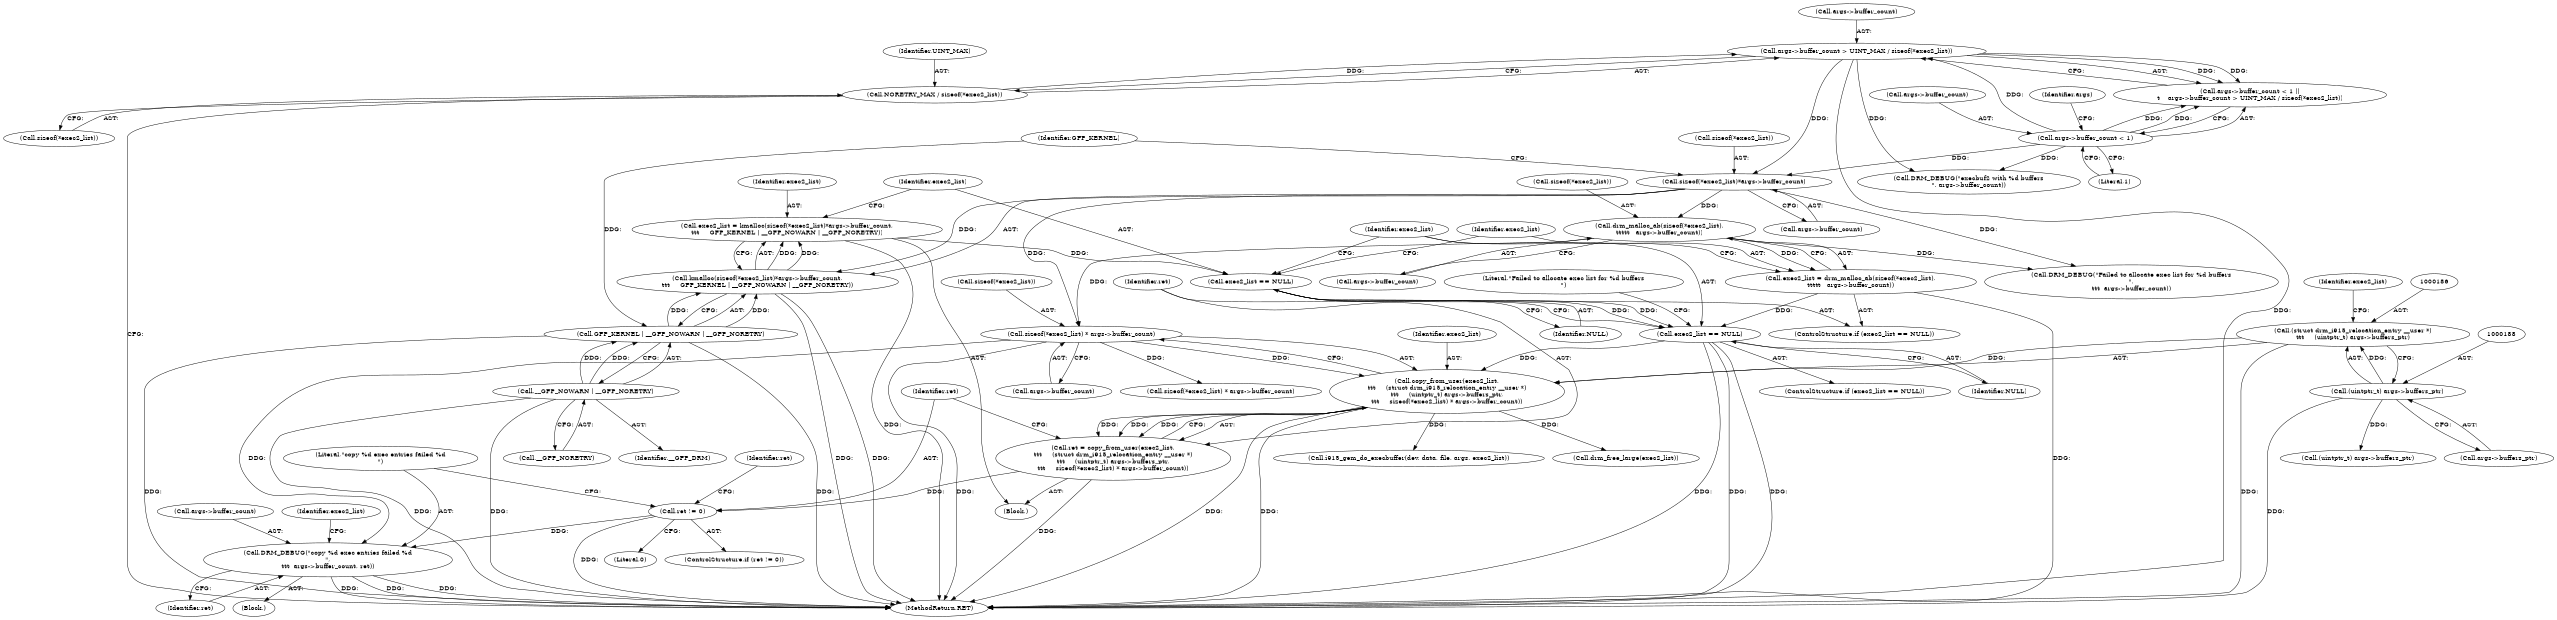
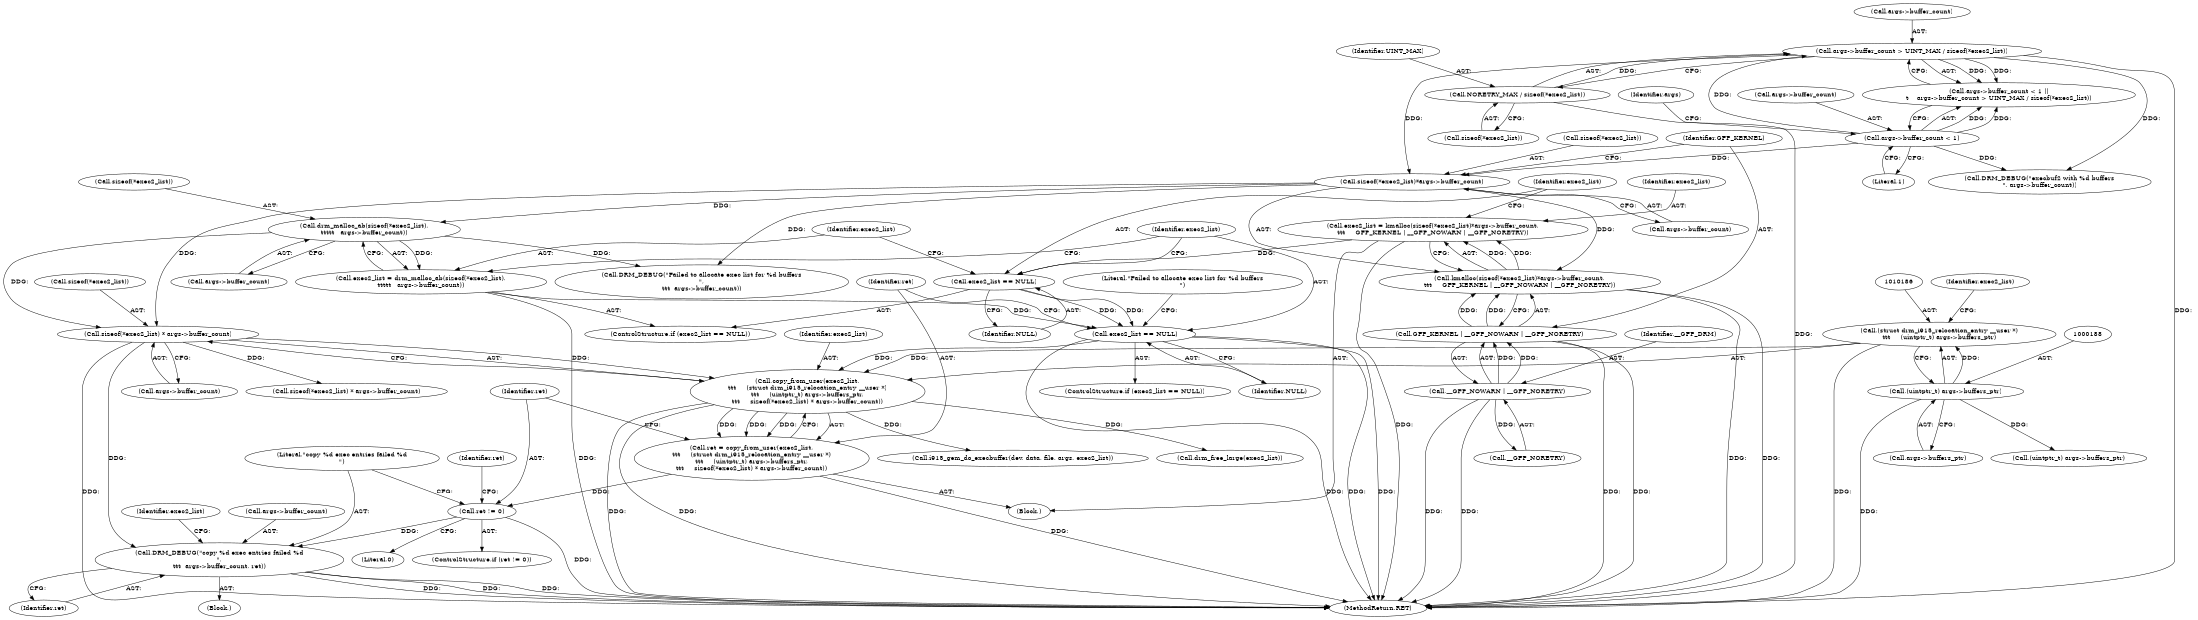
  digraph {
    n1 [label="(Call,DRM_DEBUG(\"copy %d exec entries failed %d\n\",\n\t\t\t  args->buffer_count, ret))"]
    n2 [label="(Block,)"]
    n3 [label="(Identifier,ret)"]
    n4 [label="(MethodReturn,RET)"]
    n5 [label="(Call,sizeof(*exec2_list) * args->buffer_count)"]
    n6 [label="(Call,copy_from_user(exec2_list,\n\t\t\t     (struct drm_i915_relocation_entry __user *)\n\t\t\t     (uintptr_t) args->buffers_ptr,\n\t\t\t     sizeof(*exec2_list) * args->buffer_count))"]
    n7 [label="(Call,args->buffer_count)"]
    n8 [label="(Call,sizeof(*exec2_list) * args->buffer_count)"]
    n9 [label="(Call,ret = copy_from_user(exec2_list,\n\t\t\t     (struct drm_i915_relocation_entry __user *)\n\t\t\t     (uintptr_t) args->buffers_ptr,\n\t\t\t     sizeof(*exec2_list) * args->buffer_count))"]
    n10 [label="(Call,i915_gem_do_execbuffer(dev, data, file, args, exec2_list))"]
    n11 [label="(Call,drm_free_large(exec2_list))"]
    n12 [label="(Call,sizeof(*exec2_list)*args->buffer_count)"]
    n13 [label="(Call,drm_malloc_ab(sizeof(*exec2_list),\n\t\t\t\t\t   args->buffer_count))"]
    n14 [label="(Call,kmalloc(sizeof(*exec2_list)*args->buffer_count,\n\t\t\t     GFP_KERNEL | __GFP_NOWARN | __GFP_NORETRY))"]
    n15 [label="(Call,DRM_DEBUG(\"Failed to allocate exec list for %d buffers\n\",\n\t\t\t  args->buffer_count))"]
    n16 [label="(Call,args->buffer_count)"]
    n17 [label="(Call,exec2_list = drm_malloc_ab(sizeof(*exec2_list),\n\t\t\t\t\t   args->buffer_count))"]
    n18 [label="(Call,args->buffer_count)"]
    n19 [label="(Call,exec2_list = kmalloc(sizeof(*exec2_list)*args->buffer_count,\n\t\t\t     GFP_KERNEL | __GFP_NOWARN | __GFP_NORETRY))"]
    n20 [label="(Call,GFP_KERNEL | __GFP_NOWARN | __GFP_NORETRY)"]
    n21 [label="(Call,args->buffer_count > UINT_MAX / sizeof(*exec2_list))"]
    n22 [label="(Call,NORETRY_MAX / sizeof(*exec2_list))"]
    n23 [label="(Call,args->buffer_count < 1 ||\n\t    args->buffer_count > UINT_MAX / sizeof(*exec2_list))"]
    n24 [label="(Call,DRM_DEBUG(\"execbuf2 with %d buffers\n\", args->buffer_count))"]
    n25 [label="(Call,sizeof(*exec2_list))"]
    n26 [label="(Call,args->buffer_count < 1)"]
    n27 [label="(Literal,1)"]
    n28 [label="(Call,exec2_list == NULL)"]
    n29 [label="(ControlStructure,if (exec2_list == NULL))"]
    n30 [label="(Call,ret != 0)"]
    n31 [label="(Literal,0)"]
    n32 [label="(ControlStructure,if (ret != 0))"]
    n33 [label="(Block,)"]
    n34 [label="(ControlStructure,if (exec2_list == NULL))"]
    n35 [label="(Identifier,NULL)"]
    n36 [label="(Call,exec2_list == NULL)"]
    n37 [label="(Identifier,NULL)"]
    n38 [label="(Call,__GFP_NOWARN | __GFP_NORETRY)"]
    n39 [label="(Call,__GFP_NORETRY)"]
    n40 [label="(Call,(struct drm_i915_relocation_entry __user *)\n\t\t\t     (uintptr_t) args->buffers_ptr)"]
    n41 [label="(Call,(uintptr_t) args->buffers_ptr)"]
    n42 [label="(Call,(uintptr_t) args->buffers_ptr)"]
    n43 [label="(Call,args->buffers_ptr)"]
    n44 [label="(Identifier,exec2_list)"]
    n45 [label="(Identifier,exec2_list)"]
    n46 [label="(Identifier,ret)"]
    n47 [label="(Identifier,UINT_MAX)"]
    n48 [label="(Call,sizeof(*exec2_list))"]
    n49 [label="(Identifier,exec2_list)"]
    n50 [label="(Identifier,ret)"]
    n51 [label="(Identifier,exec2_list)"]
    n52 [label="(Literal,\"copy %d exec entries failed %d\n\")"]
    n53 [label="(Call,args->buffer_count)"]
    n54 [label="(Literal,\"Failed to allocate exec list for %d buffers\n\")"]
    n55 [label="(Identifier,exec2_list)"]
    n56 [label="(Identifier,ret)"]
    n57 [label="(Identifier,exec2_list)"]
    n58 [label="(Identifier,exec2_list)"]
    n59 [label="(Identifier,__GFP_DRM)"]
    n60 [label="(Identifier,GFP_KERNEL)"]
    n61 [label="(Call,sizeof(*exec2_list))"]
    n62 [label="(Call,args->buffer_count)"]
    n63 [label="(Call,sizeof(*exec2_list))"]
    n64 [label="(Call,args->buffer_count)"]
    n65 [label="(Identifier,args)"]
-   1000186
+   1000186 [label=1010186]
    1000188
    n1 -> n2 [label="AST: "]
    n1 -> n3 [label="CFG: "]
    n1 -> n4 [label="DDG: "]
    n1 -> n4 [label="DDG: "]
    n1 -> n4 [label="DDG: "]
    n3 -> n1 [label="AST: "]
    n5 -> n1 [label="DDG: "]
    n5 -> n4 [label="DDG: "]
    n5 -> n6 [label="AST: "]
    n5 -> n6 [label="DDG: "]
    n5 -> n7 [label="CFG: "]
    n5 -> n8 [label="DDG: "]
    n6 -> n4 [label="DDG: "]
    n6 -> n4 [label="DDG: "]
    n6 -> n5 [label="CFG: "]
    n6 -> n9 [label="AST: "]
    n6 -> n9 [label="DDG: "]
    n6 -> n9 [label="DDG: "]
    n6 -> n9 [label="DDG: "]
    n6 -> n10 [label="DDG: "]
    n6 -> n11 [label="DDG: "]
    n7 -> n5 [label="AST: "]
    n9 -> n4 [label="DDG: "]
    n9 -> n6 [label="CFG: "]
    n9 -> n30 [label="DDG: "]
    n9 -> n33 [label="AST: "]
    n12 -> n5 [label="DDG: "]
    n12 -> n13 [label="DDG: "]
    n12 -> n14 [label="AST: "]
    n12 -> n14 [label="DDG: "]
    n12 -> n15 [label="DDG: "]
    n12 -> n16 [label="CFG: "]
    n13 -> n5 [label="DDG: "]
    n13 -> n15 [label="DDG: "]
    n13 -> n17 [label="AST: "]
    n13 -> n17 [label="DDG: "]
    n13 -> n18 [label="CFG: "]
    n14 -> n4 [label="DDG: "]
    n14 -> n4 [label="DDG: "]
    n14 -> n19 [label="AST: "]
    n14 -> n19 [label="DDG: "]
    n14 -> n19 [label="DDG: "]
    n14 -> n20 [label="CFG: "]
    n16 -> n12 [label="AST: "]
    n17 -> n4 [label="DDG: "]
    n17 -> n13 [label="CFG: "]
    n17 -> n28 [label="DDG: "]
    n17 -> n29 [label="AST: "]
    n18 -> n13 [label="AST: "]
    n19 -> n4 [label="DDG: "]
    n19 -> n14 [label="CFG: "]
    n19 -> n33 [label="AST: "]
    n19 -> n36 [label="DDG: "]
    n20 -> n4 [label="DDG: "]
    n20 -> n4 [label="DDG: "]
    n20 -> n14 [label="AST: "]
    n20 -> n14 [label="DDG: "]
    n20 -> n14 [label="DDG: "]
-   n20 -> n38 [label="CFG: "]
+   n20 -> n38 [label="AST: "]
    n21 -> n4 [label="DDG: "]
    n21 -> n12 [label="DDG: "]
    n21 -> n22 [label="CFG: "]
    n21 -> n23 [label="AST: "]
    n21 -> n23 [label="DDG: "]
    n21 -> n23 [label="DDG: "]
    n21 -> n24 [label="DDG: "]
-   n22 -> n4 [label="CFG: "]
+   n22 -> n4 [label="DDG: "]
    n22 -> n21 [label="AST: "]
    n22 -> n21 [label="DDG: "]
    n22 -> n25 [label="CFG: "]
    n23 -> n21 [label="CFG: "]
    n23 -> n26 [label="CFG: "]
    n25 -> n22 [label="AST: "]
    n26 -> n12 [label="DDG: "]
    n26 -> n21 [label="DDG: "]
    n26 -> n23 [label="AST: "]
    n26 -> n23 [label="DDG: "]
    n26 -> n23 [label="DDG: "]
    n26 -> n24 [label="DDG: "]
    n26 -> n27 [label="CFG: "]
    n27 -> n26 [label="CFG: "]
    n28 -> n4 [label="DDG: "]
    n28 -> n4 [label="DDG: "]
    n28 -> n4 [label="DDG: "]
    n28 -> n6 [label="DDG: "]
    n28 -> n34 [label="AST: "]
    n28 -> n35 [label="CFG: "]
    n30 -> n1 [label="DDG: "]
    n30 -> n4 [label="DDG: "]
    n30 -> n31 [label="CFG: "]
    n30 -> n32 [label="AST: "]
    n35 -> n28 [label="AST: "]
    n36 -> n28 [label="DDG: "]
    n36 -> n28 [label="DDG: "]
    n36 -> n29 [label="AST: "]
    n36 -> n37 [label="CFG: "]
    n37 -> n36 [label="AST: "]
    n38 -> n4 [label="DDG: "]
    n38 -> n4 [label="DDG: "]
    n38 -> n20 [label="AST: "]
    n38 -> n20 [label="DDG: "]
    n38 -> n20 [label="DDG: "]
-   n38 -> n39 [label="CFG: "]
+   n38 -> n39 [label="DDG: "]
    n39 -> n38 [label="AST: "]
    n40 -> n4 [label="DDG: "]
    n40 -> n6 [label="AST: "]
    n40 -> n6 [label="DDG: "]
    n40 -> n41 [label="CFG: "]
    n41 -> n4 [label="DDG: "]
    n41 -> n40 [label="AST: "]
    n41 -> n40 [label="DDG: "]
    n41 -> n42 [label="DDG: "]
    n41 -> n43 [label="CFG: "]
    n43 -> n41 [label="AST: "]
    n44 -> n17 [label="AST: "]
    n44 -> n36 [label="CFG: "]
    n45 -> n19 [label="CFG: "]
    n45 -> n36 [label="AST: "]
    n46 -> n9 [label="CFG: "]
    n46 -> n30 [label="AST: "]
    n47 -> n22 [label="AST: "]
    n48 -> n13 [label="AST: "]
    n49 -> n1 [label="CFG: "]
    n50 -> n30 [label="CFG: "]
    n51 -> n17 [label="CFG: "]
    n51 -> n28 [label="AST: "]
    n51 -> n36 [label="CFG: "]
    n52 -> n1 [label="AST: "]
    n52 -> n30 [label="CFG: "]
    n53 -> n1 [label="AST: "]
    n54 -> n28 [label="CFG: "]
    n55 -> n6 [label="AST: "]
    n56 -> n9 [label="AST: "]
    n56 -> n28 [label="CFG: "]
    n57 -> n40 [label="CFG: "]
    n58 -> n19 [label="AST: "]
-   n38 -> n59 [label="AST: "]
+   n59 -> n38 [label="AST: "]
    n60 -> n12 [label="CFG: "]
-   n60 -> n20 [label="DDG: "]
+   n60 -> n20 [label="AST: "]
    n61 -> n5 [label="AST: "]
    n62 -> n26 [label="AST: "]
    n63 -> n12 [label="AST: "]
    n64 -> n21 [label="AST: "]
    n65 -> n26 [label="CFG: "]
    1000186 -> n40 [label="AST: "]
    1000188 -> n41 [label="AST: "]
  }
